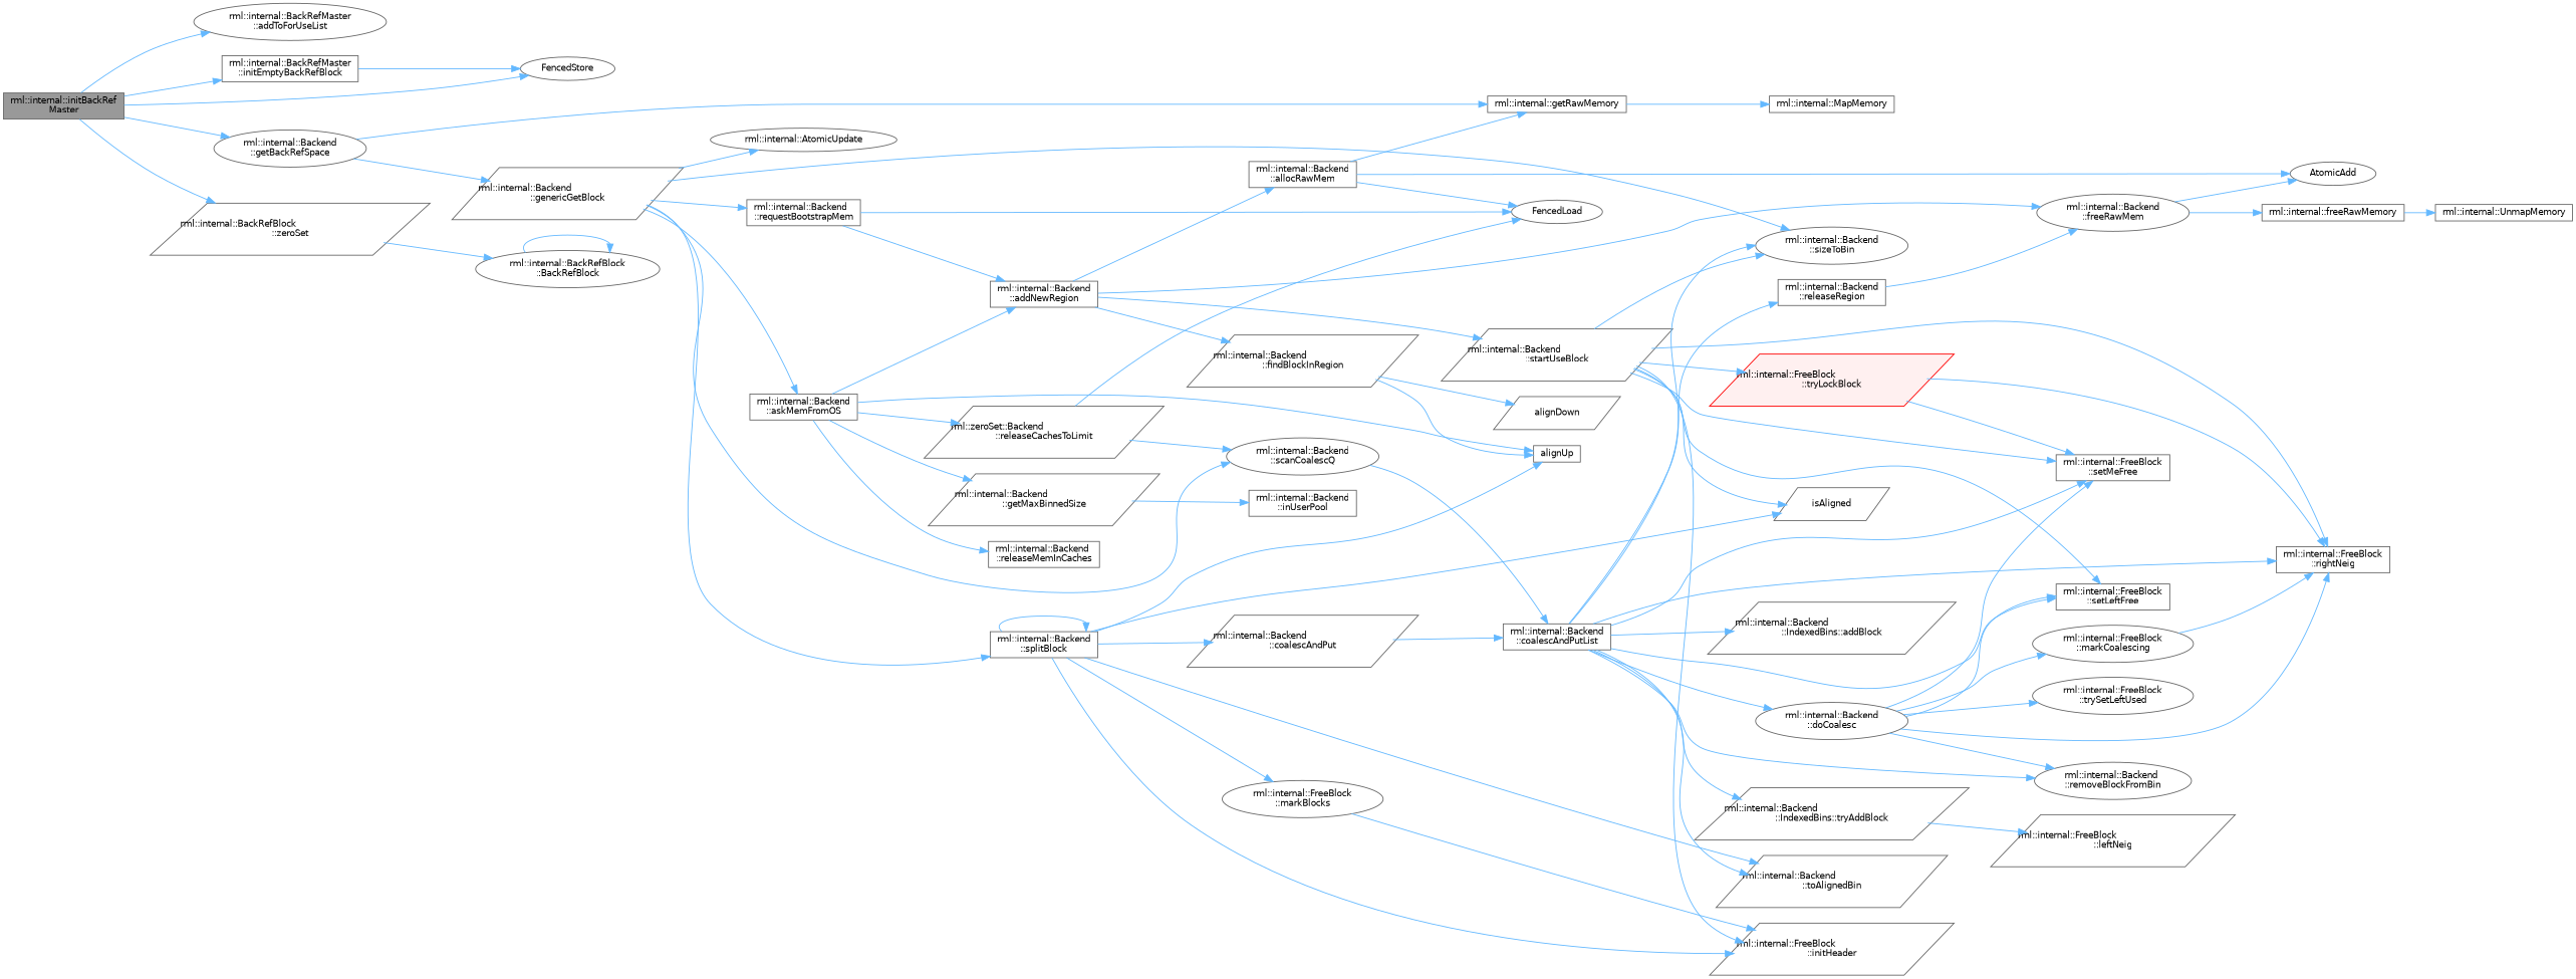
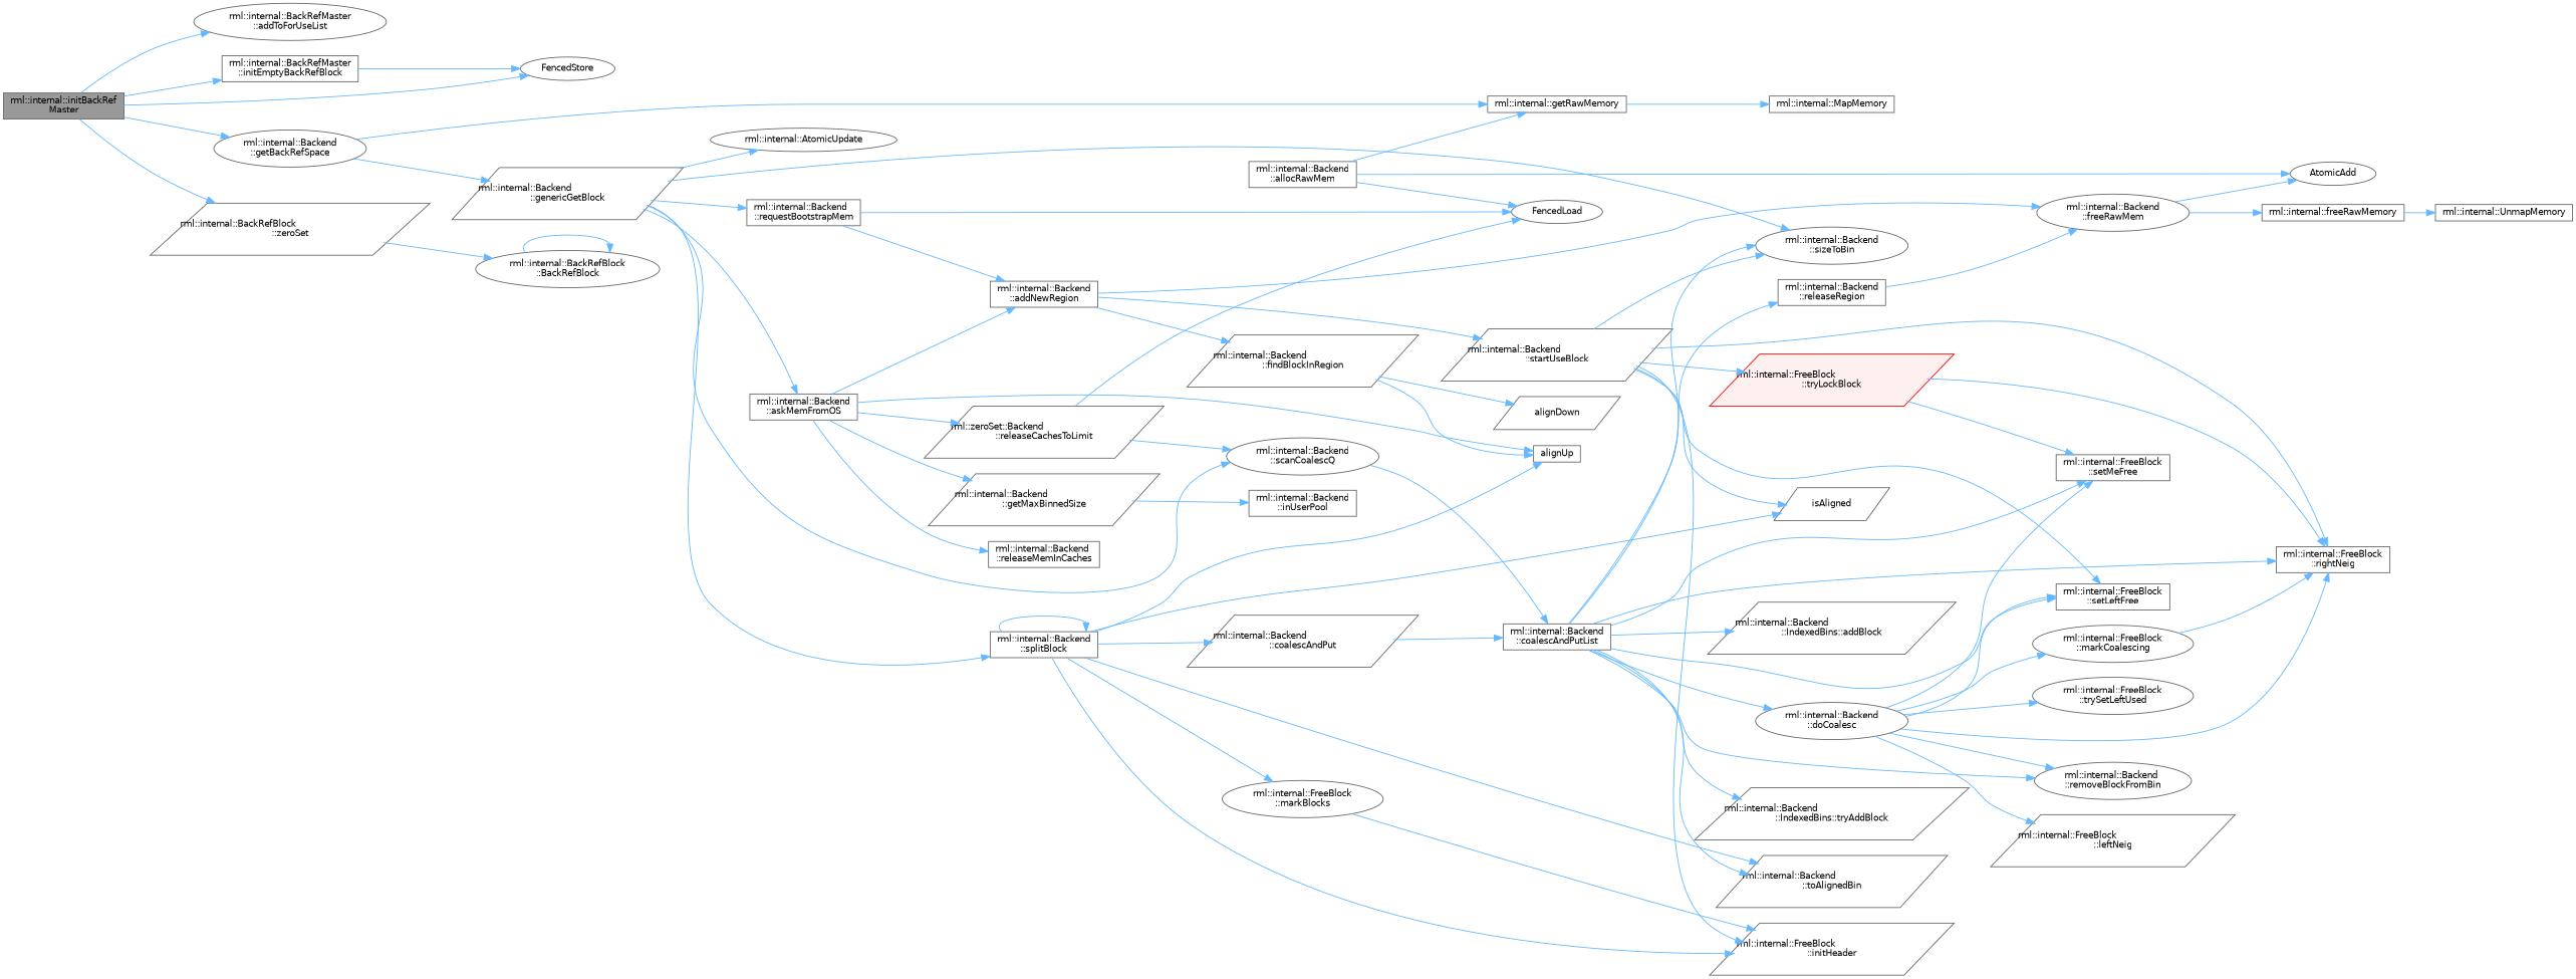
  digraph {
    rankdir=LR
    node [color=grey40 fillcolor=white fontname=Helvetica fontsize=10 shape=box style=filled]
    edge [color=steelblue1 fontname=Helvetica fontsize=10 labelfontname=Helvetica labelfontsize=10 style=solid]
    n1 [color=gray40 fillcolor=grey60 fontcolor=black height=0.2 label="rml::internal::initBackRef\lMaster" width=0.4]
    n2 [height=0.2 label="rml::internal::BackRefMaster\l::addToForUseList" shape=ellipse width=0.4]
    n3 [height=0.2 label=FencedStore shape=ellipse width=0.4]
    n4 [height=0.2 label="rml::internal::Backend\l::getBackRefSpace" shape=ellipse width=0.4]
    n5 [height=0.2 label="rml::internal::BackRefMaster\l::initEmptyBackRefBlock" width=0.4]
    n6 [height=0.2 label="rml::internal::BackRefBlock\l::zeroSet" shape=parallelogram width=0.4]
    n7 [height=0.2 label="rml::internal::Backend\l::genericGetBlock" shape=parallelogram width=0.4]
    n8 [height=0.2 label="rml::internal::getRawMemory" width=0.4]
    n9 [height=0.2 label="rml::internal::BackRefBlock\l::BackRefBlock" shape=ellipse width=0.4]
    n10 [height=0.2 label="rml::internal::Backend\l::askMemFromOS" width=0.4]
    n11 [height=0.2 label="rml::internal::Backend\l::sizeToBin" shape=ellipse width=0.4]
    n12 [height=0.2 label="rml::internal::Backend\l::scanCoalescQ" shape=ellipse width=0.4]
    n13 [height=0.2 label="rml::internal::AtomicUpdate" shape=ellipse width=0.4]
    n14 [height=0.2 label="rml::internal::Backend\l::requestBootstrapMem" width=0.4]
    n15 [height=0.2 label="rml::internal::Backend\l::splitBlock" width=0.4]
    n16 [height=0.2 label="rml::internal::MapMemory" width=0.4]
    n17 [height=0.2 label="rml::internal::Backend\l::addNewRegion" width=0.4]
    n18 [height=0.2 label=alignUp width=0.4]
    n19 [height=0.2 label="rml::internal::Backend\l::getMaxBinnedSize" shape=parallelogram width=0.4]
    n20 [height=0.2 label="rml::zeroSet::Backend\l::releaseCachesToLimit" shape=parallelogram width=0.4]
    n21 [height=0.2 label="rml::internal::Backend\l::releaseMemInCaches" width=0.4]
    n22 [height=0.2 label="rml::internal::Backend\l::coalescAndPutList" width=0.4]
    n23 [height=0.2 label=FencedLoad shape=ellipse width=0.4]
    n24 [height=0.2 label="rml::internal::FreeBlock\l::initHeader" shape=parallelogram width=0.4]
    n25 [height=0.2 label=isAligned shape=parallelogram width=0.4]
    n26 [height=0.2 label="rml::internal::Backend\l::toAlignedBin" shape=parallelogram width=0.4]
    n27 [height=0.2 label="rml::internal::Backend\l::coalescAndPut" shape=parallelogram width=0.4]
    n28 [height=0.2 label="rml::internal::FreeBlock\l::markBlocks" shape=ellipse width=0.4]
    n29 [height=0.2 label="rml::internal::Backend\l::allocRawMem" width=0.4]
    n30 [height=0.2 label="rml::internal::Backend\l::findBlockInRegion" shape=parallelogram width=0.4]
    n31 [height=0.2 label="rml::internal::Backend\l::freeRawMem" shape=ellipse width=0.4]
    n32 [height=0.2 label="rml::internal::Backend\l::startUseBlock" shape=parallelogram width=0.4]
    n33 [height=0.2 label="rml::internal::Backend\l::inUserPool" width=0.4]
    n34 [height=0.2 label=AtomicAdd shape=ellipse width=0.4]
    n35 [height=0.2 label=alignDown shape=parallelogram width=0.4]
    n36 [height=0.2 label="rml::internal::freeRawMemory" width=0.4]
    n37 [height=0.2 label="rml::internal::FreeBlock\l::rightNeig" width=0.4]
    n38 [height=0.2 label="rml::internal::FreeBlock\l::setLeftFree" width=0.4]
    n39 [height=0.2 label="rml::internal::FreeBlock\l::setMeFree" width=0.4]
    n40 [color=red fillcolor="#FFF0F0" height=0.2 label="rml::internal::FreeBlock\l::tryLockBlock" shape=parallelogram width=0.4]
    n41 [height=0.2 label="rml::internal::UnmapMemory" width=0.4]
    n42 [height=0.2 label="rml::internal::Backend\l::IndexedBins::addBlock" shape=parallelogram width=0.4]
    n43 [height=0.2 label="rml::internal::Backend\l::doCoalesc" shape=ellipse width=0.4]
    n44 [height=0.2 label="rml::internal::Backend\l::removeBlockFromBin" shape=ellipse width=0.4]
    n45 [height=0.2 label="rml::internal::Backend\l::releaseRegion" width=0.4]
    n46 [height=0.2 label="rml::internal::Backend\l::IndexedBins::tryAddBlock" shape=parallelogram width=0.4]
    n47 [height=0.2 label="rml::internal::FreeBlock\l::leftNeig" shape=parallelogram width=0.4]
    n48 [height=0.2 label="rml::internal::FreeBlock\l::markCoalescing" shape=ellipse width=0.4]
    n49 [height=0.2 label="rml::internal::FreeBlock\l::trySetLeftUsed" shape=ellipse width=0.4]
    n1 -> n2
    n1 -> n3
    n1 -> n4
    n1 -> n5
    n1 -> n6
    n4 -> n7
    n4 -> n8
    n5 -> n3
    n6 -> n9
    n7 -> n10
    n7 -> n11
    n7 -> n12
    n7 -> n13
    n7 -> n14
    n7 -> n15
    n8 -> n16
    n9 -> n9
    n10 -> n17
    n10 -> n18
    n10 -> n19
    n10 -> n20
    n10 -> n21
    n12 -> n22
    n14 -> n17
    n14 -> n23
    n15 -> n15
    n15 -> n18
    n15 -> n24
    n15 -> n25
    n15 -> n26
    n15 -> n27
    n15 -> n28
-   n17 -> n29
    n17 -> n30
    n17 -> n31
    n17 -> n32
    n19 -> n33
    n20 -> n12
    n20 -> n23
    n22 -> n11
    n22 -> n26
    n22 -> n37
    n22 -> n38
    n22 -> n39
    n22 -> n42
    n22 -> n43
    n22 -> n44
    n22 -> n45
    n22 -> n46
    n27 -> n22
    n28 -> n24
    n29 -> n8
    n29 -> n23
    n29 -> n34
    n30 -> n18
    n30 -> n35
    n31 -> n34
    n31 -> n36
    n32 -> n11
    n32 -> n24
    n32 -> n25
    n32 -> n37
    n32 -> n38
-   n32 -> n39
    n32 -> n40
    n36 -> n41
    n40 -> n37
    n40 -> n39
    n43 -> n37
    n43 -> n38
    n43 -> n39
    n43 -> n44
-   n46 -> n47
+   n43 -> n47
    n43 -> n48
    n43 -> n49
    n45 -> n31
    n48 -> n37
  }
